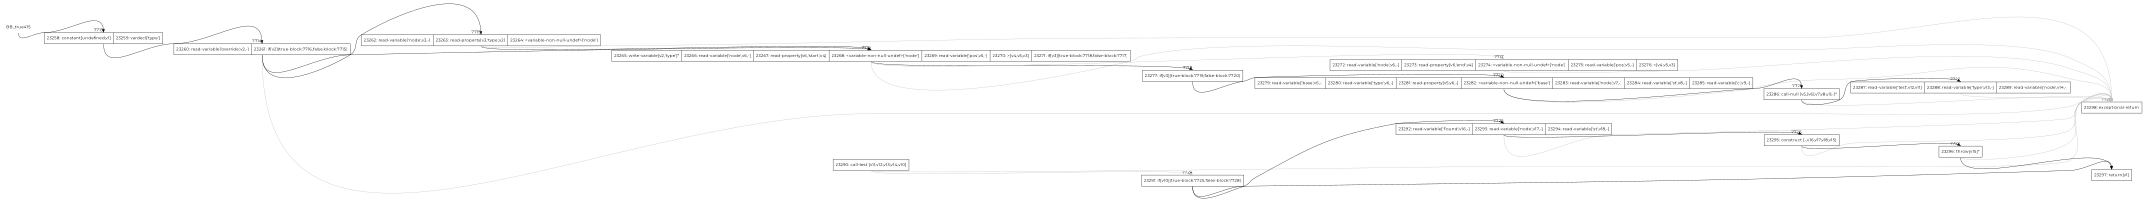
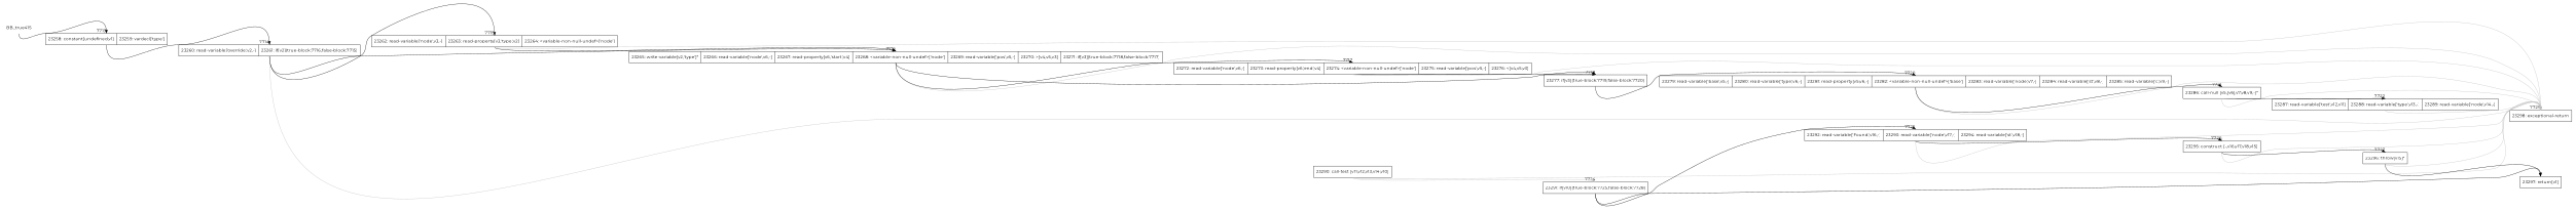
  digraph {
    fontname=Montserrat
    rankdir=LR
    node [fontname=Montserrat shape=record]
    edge [fontname=Montserrat headport=n tailport=s]
    n1 [label=BB_true415 shape=none]
    n2 [label="{23258: constant[undefined,v1]|23259: vardecl['type']}"]
    n3 [label="{23260: read-variable['override',v2,-]|23261: if[v2](true-block:7716,false-block:7715)}"]
    n4 [label="{23265: write-variable[v2,'type']*|23266: read-variable['node',v6,-]|23267: read-property[v6,'start',v4]|23268: \<variable-non-null-undef\>['node']|23269: read-variable['pos',v5,-]|23270: \>[v4,v5,v3]|23271: if[v3](true-block:7718,false-block:7717)}"]
    n5 [label="{23262: read-variable['node',v3,-]|23263: read-property[v3,'type',v2]|23264: \<variable-non-null-undef\>['node']}"]
    n6 [label="{23298: exceptional-return}"]
    n7 [label="{23277: if[v3](true-block:7719,false-block:7720)}"]
    n8 [label="{23272: read-variable['node',v6,-]|23273: read-property[v6,'end',v4]|23274: \<variable-non-null-undef\>['node']|23275: read-variable['pos',v5,-]|23276: \<[v4,v5,v3]}"]
    n9 [label="{23279: read-variable['base',v5,-]|23280: read-variable['type',v6,-]|23281: read-property[v5,v6,-]|23282: \<variable-non-null-undef\>['base']|23283: read-variable['node',v7,-]|23284: read-variable['st',v8,-]|23285: read-variable['c',v9,-]}"]
    n10 [label="{23286: call-null [v5,[v6],v7,v8,v9,-]*}"]
    n11 [label="{23297: return[v1]}"]
    n12 [label="{23287: read-variable['test',v12,v11]|23288: read-variable['type',v13,-]|23289: read-variable['node',v14,-]}"]
    n13 [label="{23290: call-test [v11,v12,v13,v14,v10]}"]
    n14 [label="{23291: if[v10](true-block:7725,false-block:7728)}"]
    n15 [label="{23292: read-variable['Found',v16,-]|23293: read-variable['node',v17,-]|23294: read-variable['st',v18,-]}"]
    n16 [label="{23295: construct [-,v16,v17,v18,v15]}"]
    n17 [label="{23296: throw[v15]*}"]
    n1 -> n2 [headlabel="    7713"]
    n2 -> n3 [headlabel="      7714"]
    n3 -> n4 [headlabel="      7716"]
    n3 -> n5 [headlabel="      7715"]
    n3 -> n6 [color=gray headlabel="      7729"]
    n4 -> n6 [color=gray]
    n4 -> n7 [headlabel="      7718"]
-   n4 -> n8 [headlabel="      7717" color=gray]
+   n4 -> n8 [headlabel="      7717"]
    n5 -> n4
    n5 -> n6 [color=gray]
    n7 -> n9 [headlabel="      7720"]
    n8 -> n6 [color=gray]
+   n8 -> n7
    n9 -> n6 [color=gray]
    n9 -> n10 [headlabel="      7721"]
    n10 -> n6 [color=gray]
    n10 -> n12 [headlabel="      7722"]
    n12 -> n6 [color=gray]
    n13 -> n6 [color=gray]
    n13 -> n14 [color=gray headlabel="      7724"]
    n14 -> n11
    n14 -> n15 [headlabel="      7725"]
    n15 -> n6 [color=gray]
    n15 -> n16 [headlabel="      7726"]
    n16 -> n6 [color=gray]
    n16 -> n17 [headlabel="      7727"]
    n17 -> n6 [color=gray]
    n17 -> n11
  }
